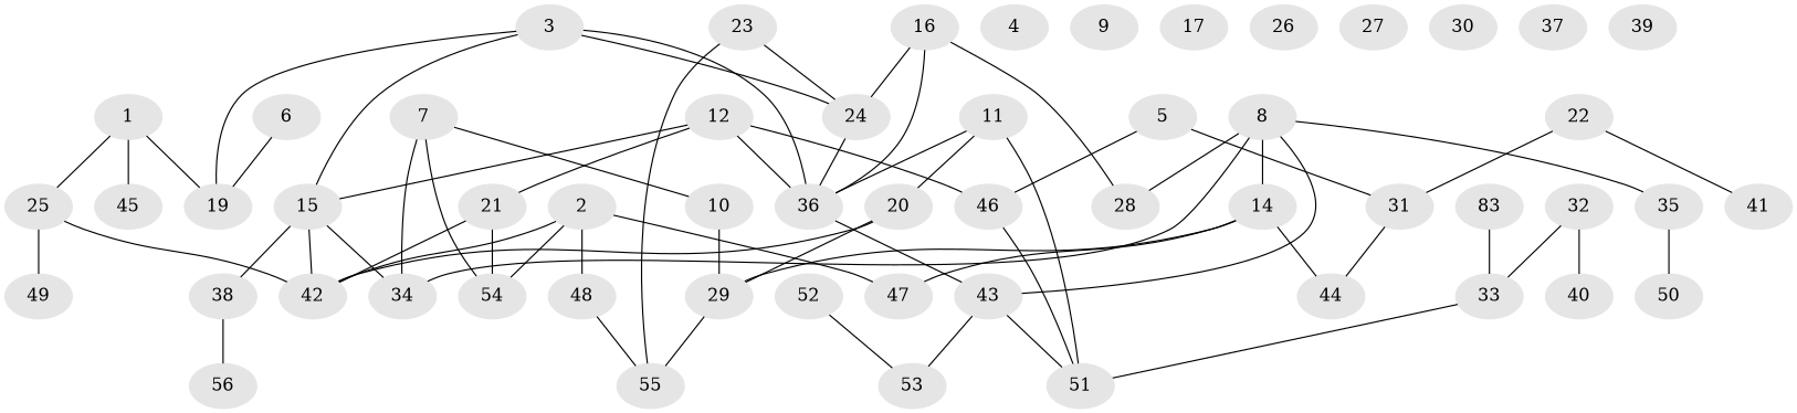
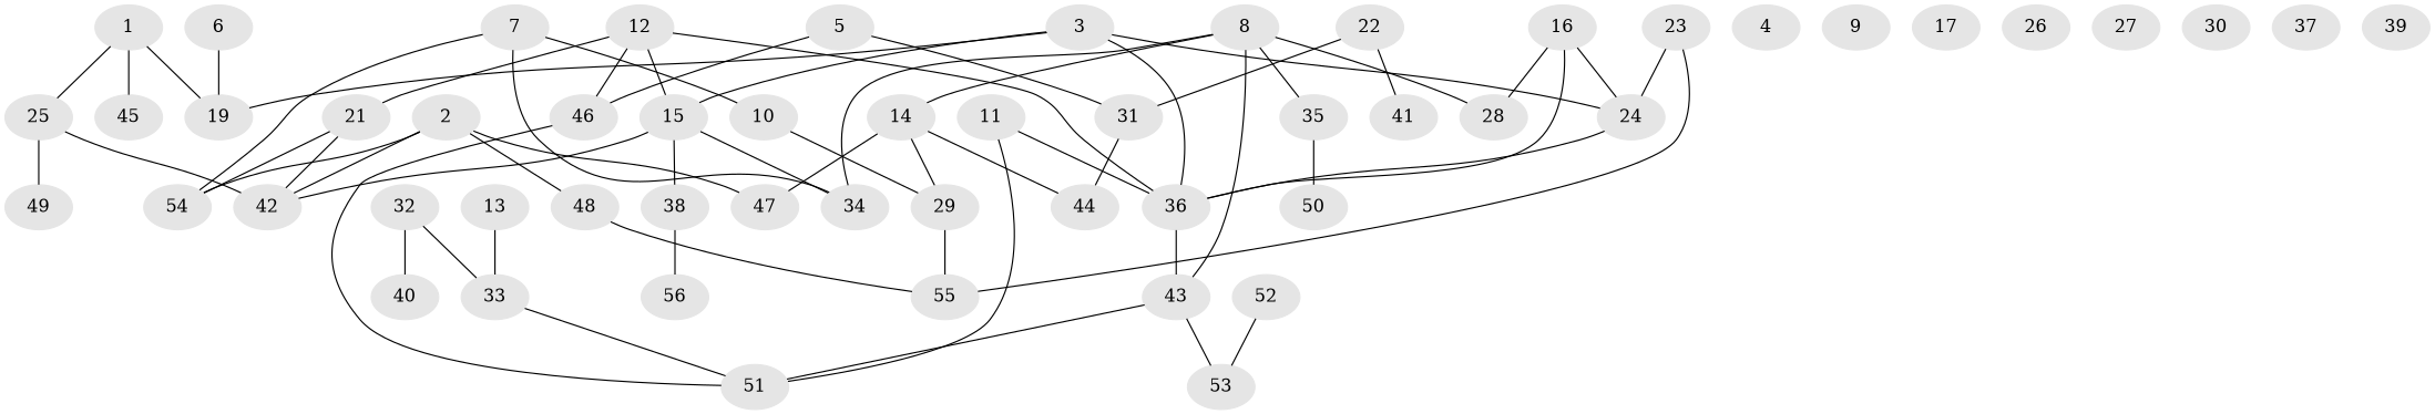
  graph {
    node [color=gray90 style=filled]
    1
    19
    25
    45
    42
    49
    2
    47
    48
    54
    55
    3
    15
    24
    36
    34
    38
    43
    4
    5
    31
    46
    44
    51
    6
    7
    10
    29
    8
    14
    28
    35
    50
    53
    9
    11
-   20
    12
    21
-   13 [label=83]
+   13
    33
    56
    16
    17
    22
    41
    23
    26
    27
    30
    32
    40
    37
    39
    52
    1 -- 19
    1 -- 25
    1 -- 45
    25 -- 42
    25 -- 49
    2 -- 42
    2 -- 47
    2 -- 48
    2 -- 54
    48 -- 55
    3 -- 19
    3 -- 15
    3 -- 24
    3 -- 36
    15 -- 42
    15 -- 34
    15 -- 38
    24 -- 36
    36 -- 43
    38 -- 56
    43 -- 51
    43 -- 53
    5 -- 31
    5 -- 46
    31 -- 44
    46 -- 51
    6 -- 19
    7 -- 54
    7 -- 34
    7 -- 10
    10 -- 29
    29 -- 55
    8 -- 34
    8 -- 43
    8 -- 14
    8 -- 28
    8 -- 35
    14 -- 47
    14 -- 44
    14 -- 29
    35 -- 50
    11 -- 36
    11 -- 51
-   11 -- 20
-   20 -- 42
-   20 -- 29
    12 -- 15
    12 -- 36
    12 -- 46
    12 -- 21
    21 -- 42
    21 -- 54
    13 -- 33
    33 -- 51
    16 -- 24
    16 -- 36
    16 -- 28
    22 -- 31
    22 -- 41
    23 -- 55
    23 -- 24
    32 -- 33
    32 -- 40
    52 -- 53
  }
